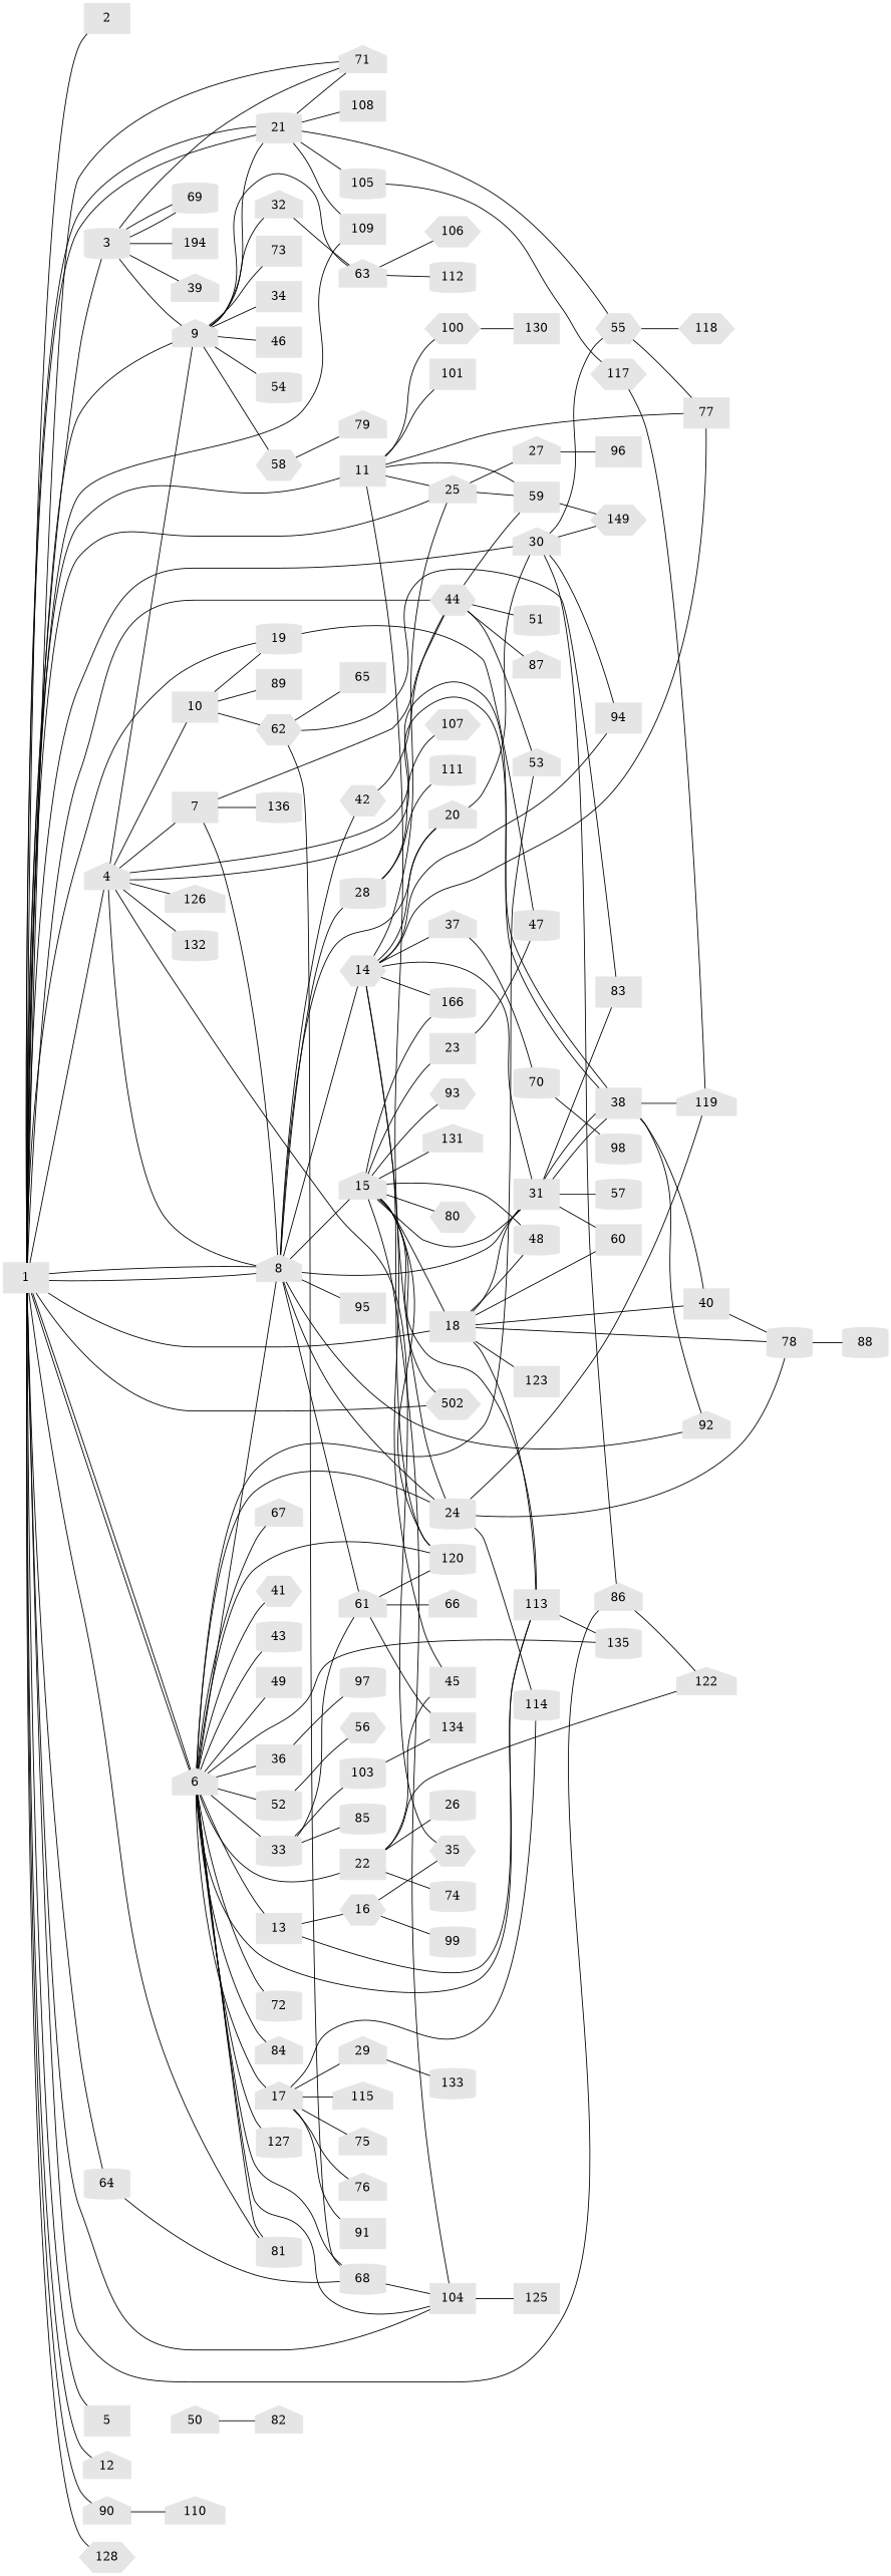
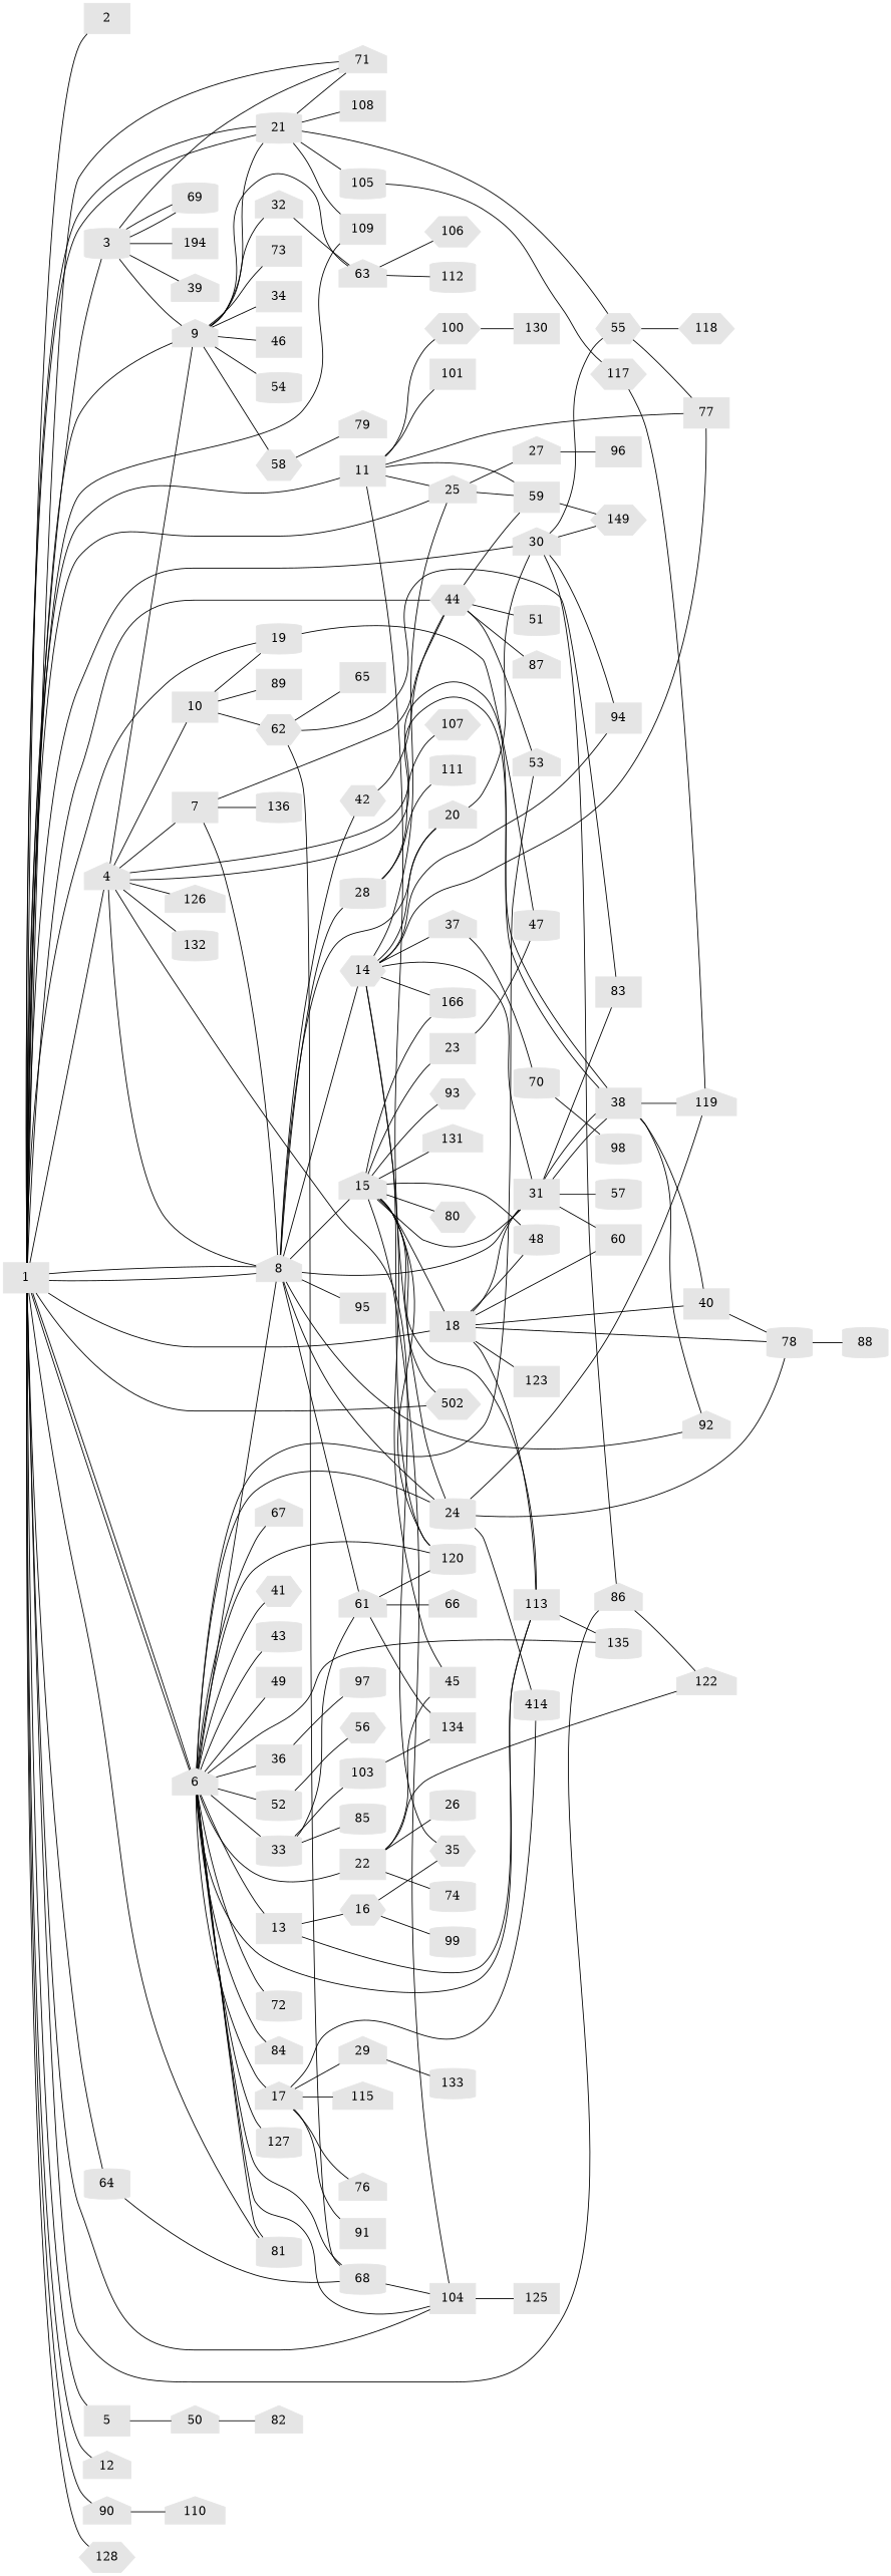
  graph {
    rankdir=LR
    node [color=gray90 shape=box style=filled]
    1
    2
    3 [shape=cylinder]
    4 [shape=house]
    5
    6 [shape=house]
    8 [shape=house]
    9 [shape=house]
    11
    12 [shape=house]
    18
    19 [shape=cylinder]
    21 [shape=cylinder]
    25 [shape=house]
    30 [shape=house]
    44 [shape=hexagon]
    64 [shape=cylinder]
    71 [shape=house]
    81 [shape=cylinder]
    86 [shape=house]
    90 [shape=house]
    n22 [label=502 shape=hexagon]
    104
    109
    128 [shape=hexagon]
    39 [shape=house]
    69 [shape=cylinder]
    n28 [label=194]
    7
    10
    35 [shape=hexagon]
    38
    126 [shape=house]
    132 [shape=cylinder]
    50 [shape=house]
    13
    17 [shape=house]
    22
    24 [shape=cylinder]
    33 [shape=cylinder]
    36
    41 [shape=hexagon]
    43 [shape=cylinder]
    49
    52 [shape=cylinder]
    53 [shape=house]
    67 [shape=house]
    68 [shape=cylinder]
    72 [shape=cylinder]
    84 [shape=house]
    113
    120 [shape=cylinder]
    127 [shape=cylinder]
    135 [shape=cylinder]
    14 [shape=hexagon]
    15 [shape=house]
    20 [shape=house]
    28 [shape=cylinder]
    31
    42 [shape=hexagon]
    61 [shape=house]
    92 [shape=house]
    95
    32 [shape=house]
    34
    46
    54 [shape=cylinder]
    58 [shape=hexagon]
    63 [shape=house]
    73
    59
    77
    100 [shape=hexagon]
    101
    48 [shape=cylinder]
    40
    60
    78 [shape=cylinder]
    123
    47 [shape=cylinder]
    55 [shape=hexagon]
    105 [shape=cylinder]
    108
    27 [shape=house]
    94
    n86 [label=149 shape=hexagon]
    51 [shape=cylinder]
    87 [shape=house]
    122 [shape=house]
    110 [shape=house]
    125
    136 [shape=cylinder]
    62 [shape=hexagon]
    89
    119 [shape=house]
    82 [shape=house]
    16 [shape=hexagon]
    29 [shape=house]
-   75 [shape=house]
    76 [shape=house]
    91
-   114 [shape=cylinder]
+   114 [shape=cylinder label=414]
    115 [shape=house]
    45
    26 [shape=cylinder]
    74 [shape=cylinder]
    85 [shape=cylinder]
    103 [shape=cylinder]
    97 [shape=cylinder]
    56 [shape=hexagon]
    37 [shape=house]
    n112 [label=166 shape=cylinder]
    23
    80 [shape=hexagon]
    93 [shape=hexagon]
    131 [shape=house]
    107 [shape=hexagon]
    111 [shape=cylinder]
    57 [shape=cylinder]
    83
    66 [shape=house]
    134
    79 [shape=house]
    106 [shape=hexagon]
    112 [shape=cylinder]
    65
    130
    99 [shape=cylinder]
    70 [shape=cylinder]
    133 [shape=cylinder]
    88 [shape=cylinder]
    118 [shape=hexagon]
    117 [shape=hexagon]
    96
    98 [shape=cylinder]
    1 -- 2
    1 -- 3
    1 -- 4
    1 -- 5
    1 -- 6
    1 -- 6
    1 -- 8
    1 -- 8
    1 -- 9
    1 -- 11
    1 -- 12
    1 -- 18
    1 -- 19
    1 -- 21
    1 -- 21
    1 -- 25
    1 -- 30
    1 -- 44
    1 -- 64
    1 -- 71
    1 -- 81
    1 -- 86
    1 -- 90
    1 -- n22
    1 -- 104
    1 -- 109
    1 -- 128
    3 -- 9
    3 -- 71
    3 -- 39
    3 -- 69
    3 -- 69
    3 -- n28
    4 -- 8
    4 -- 9
    4 -- 7
    4 -- 10
    4 -- 35
    4 -- 38
    4 -- 38
    4 -- 126
    4 -- 132
+   5 -- 50
    6 -- 8
    6 -- 81
    6 -- 104
    6 -- 13
    6 -- 17
    6 -- 22
    6 -- 24
    6 -- 33
    6 -- 36
    6 -- 41
    6 -- 43
    6 -- 49
    6 -- 52
    6 -- 53
    6 -- 67
    6 -- 68
    6 -- 72
    6 -- 84
    6 -- 113
    6 -- 120
    6 -- 127
    6 -- 135
    8 -- 24
    8 -- 14
    8 -- 15
    8 -- 20
    8 -- 28
    8 -- 31
    8 -- 42
    8 -- 61
    8 -- 92
    8 -- 95
    9 -- 21
    9 -- 32
    9 -- 34
    9 -- 46
    9 -- 54
    9 -- 58
    9 -- 63
    9 -- 73
    11 -- 25
    11 -- 24
    11 -- 59
    11 -- 77
    11 -- 100
    11 -- 101
    18 -- 113
    18 -- 31
    18 -- 48
    18 -- 40
    18 -- 60
    18 -- 78
    18 -- 123
    19 -- 47
    21 -- 71
    21 -- 109
    21 -- 55
    21 -- 105
    21 -- 108
    25 -- 59
    25 -- 27
    30 -- 86
    30 -- 55
    30 -- 94
    30 -- n86
    44 -- 53
    44 -- 59
    44 -- 51
    44 -- 87
    64 -- 68
    86 -- 122
    90 -- 110
    104 -- 125
    7 -- 8
    7 -- 44
    7 -- 136
    10 -- 19
    10 -- 62
    10 -- 89
    38 -- 92
    38 -- 40
    38 -- 119
    50 -- 82
    13 -- 113
    13 -- 16
    17 -- 29
-   17 -- 75
    17 -- 76
    17 -- 91
    17 -- 114
    17 -- 115
    22 -- 122
    22 -- 45
    22 -- 26
    22 -- 74
    24 -- 78
    24 -- 119
    24 -- 114
    33 -- 61
    33 -- 85
    33 -- 103
    36 -- 97
    52 -- 56
    68 -- 104
    113 -- 135
    14 -- 25
    14 -- 120
    14 -- 20
    14 -- 31
    14 -- 77
    14 -- 94
    14 -- 45
    14 -- 37
    14 -- n112
    15 -- 18
    15 -- n22
    15 -- 104
    15 -- 113
    15 -- 120
    15 -- 31
    15 -- 48
    15 -- n112
    15 -- 23
    15 -- 80
    15 -- 93
    15 -- 131
    20 -- 30
    28 -- 107
    28 -- 111
    31 -- 38
    31 -- 38
    31 -- 60
    31 -- 57
    31 -- 83
    42 -- 44
    61 -- 120
    61 -- 66
    61 -- 134
    32 -- 63
    58 -- 79
    63 -- 106
    63 -- 112
    59 -- n86
    100 -- 130
    40 -- 78
    78 -- 88
    55 -- 77
    55 -- 118
    105 -- 117
    27 -- 96
    62 -- 68
    62 -- 83
    62 -- 65
    16 -- 35
    16 -- 99
    29 -- 133
    103 -- 134
    37 -- 70
    23 -- 47
    70 -- 98
    117 -- 119
  }
